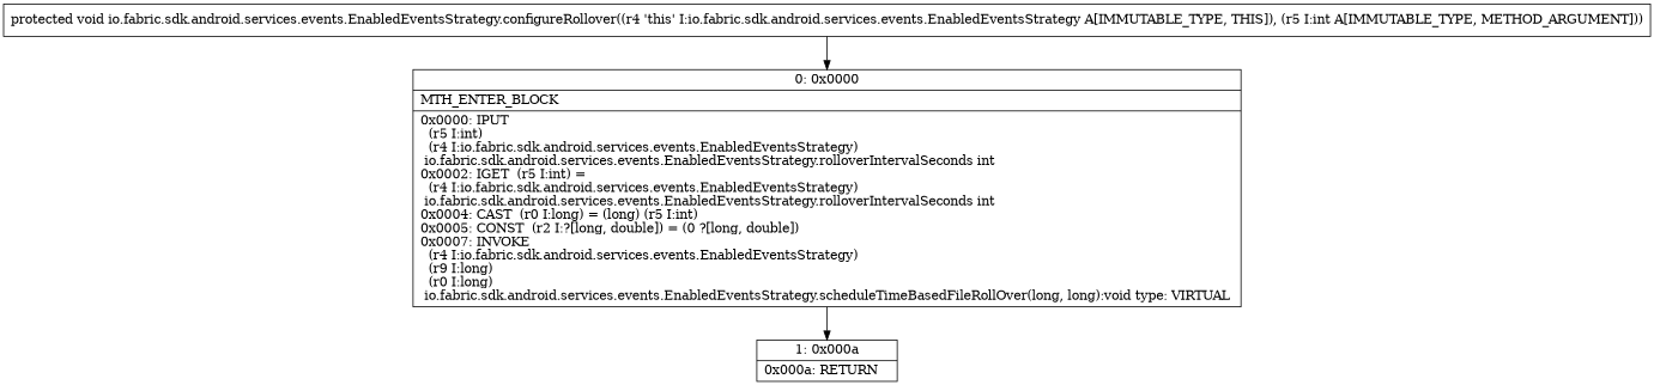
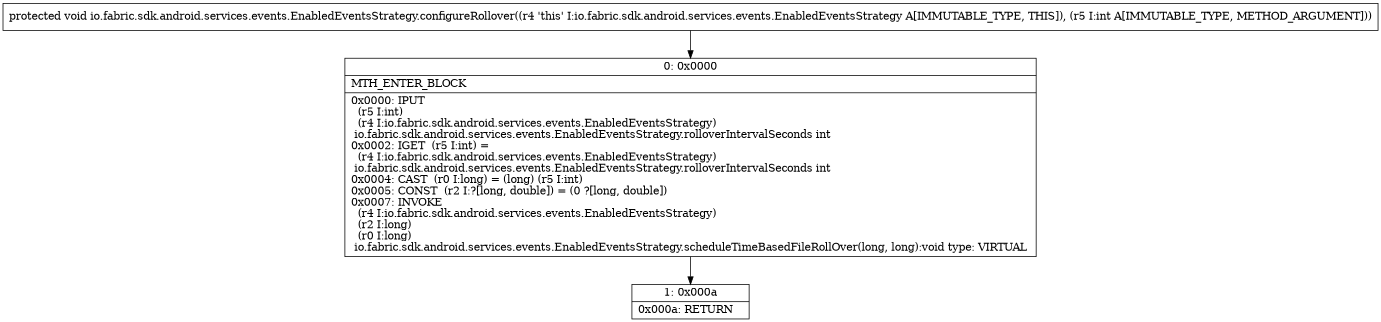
  digraph {
    node [shape=record]
-   n1 [label="{0\:\ 0x0000|MTH_ENTER_BLOCK\l|0x0000: IPUT  \l  (r5 I:int)\l  (r4 I:io.fabric.sdk.android.services.events.EnabledEventsStrategy)\l io.fabric.sdk.android.services.events.EnabledEventsStrategy.rolloverIntervalSeconds int \l0x0002: IGET  (r5 I:int) = \l  (r4 I:io.fabric.sdk.android.services.events.EnabledEventsStrategy)\l io.fabric.sdk.android.services.events.EnabledEventsStrategy.rolloverIntervalSeconds int \l0x0004: CAST  (r0 I:long) = (long) (r5 I:int) \l0x0005: CONST  (r2 I:?[long, double]) = (0 ?[long, double]) \l0x0007: INVOKE  \l  (r4 I:io.fabric.sdk.android.services.events.EnabledEventsStrategy)\l  (r9 I:long)\l  (r0 I:long)\l io.fabric.sdk.android.services.events.EnabledEventsStrategy.scheduleTimeBasedFileRollOver(long, long):void type: VIRTUAL \l}"]
+   n1 [label="{0\:\ 0x0000|MTH_ENTER_BLOCK\l|0x0000: IPUT  \l  (r5 I:int)\l  (r4 I:io.fabric.sdk.android.services.events.EnabledEventsStrategy)\l io.fabric.sdk.android.services.events.EnabledEventsStrategy.rolloverIntervalSeconds int \l0x0002: IGET  (r5 I:int) = \l  (r4 I:io.fabric.sdk.android.services.events.EnabledEventsStrategy)\l io.fabric.sdk.android.services.events.EnabledEventsStrategy.rolloverIntervalSeconds int \l0x0004: CAST  (r0 I:long) = (long) (r5 I:int) \l0x0005: CONST  (r2 I:?[long, double]) = (0 ?[long, double]) \l0x0007: INVOKE  \l  (r4 I:io.fabric.sdk.android.services.events.EnabledEventsStrategy)\l  (r2 I:long)\l  (r0 I:long)\l io.fabric.sdk.android.services.events.EnabledEventsStrategy.scheduleTimeBasedFileRollOver(long, long):void type: VIRTUAL \l}"]
    n2 [label="{1\:\ 0x000a|0x000a: RETURN   \l}"]
    n3 [label="{protected void io.fabric.sdk.android.services.events.EnabledEventsStrategy.configureRollover((r4 'this' I:io.fabric.sdk.android.services.events.EnabledEventsStrategy A[IMMUTABLE_TYPE, THIS]), (r5 I:int A[IMMUTABLE_TYPE, METHOD_ARGUMENT])) }"]
    n1 -> n2
    n3 -> n1
  }
